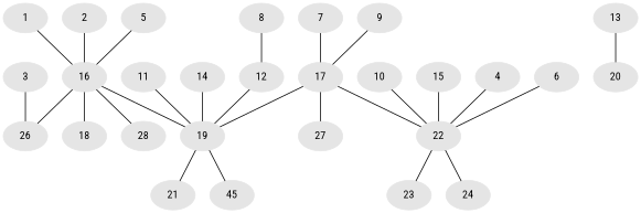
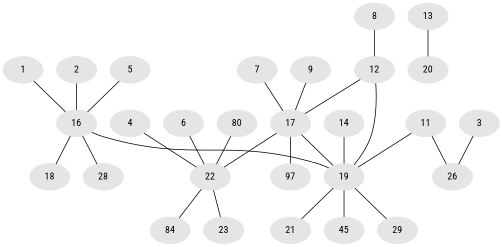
  graph {
    fontname="Roboto Condensed"
    node [color=gray90 fontname="Roboto Condensed" style=filled]
    edge [fontname="Roboto Condensed" weight=1.0]
    1
    16
    26
    19
    18
    28
    2
    3
    4
    22
    23
-   24
+   24 [label=84]
    5
    6
    7
    17
-   27
+   27 [label=97]
    8
    12
    9
-   10
+   10 [label=80]
    11
    21
    n24 [label=45]
+   29
    13
    20
    14
-   15
    1 -- 16
-   16 -- 26
+   11 -- 26
    16 -- 19
    16 -- 18
    16 -- 28
    19 -- 21
    19 -- n24
+   19 -- 29
    2 -- 16
    3 -- 26
    4 -- 22
    22 -- 23
    22 -- 24
    5 -- 16
    6 -- 22
    7 -- 17
    17 -- 19
    17 -- 22
    17 -- 27
    8 -- 12
    12 -- 19
+   12 -- 17
    9 -- 17
    10 -- 22
    11 -- 19
    13 -- 20
    14 -- 19
-   15 -- 22
  }
